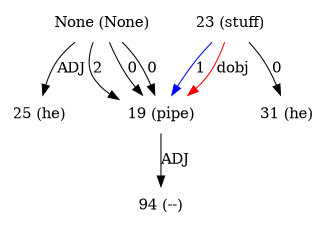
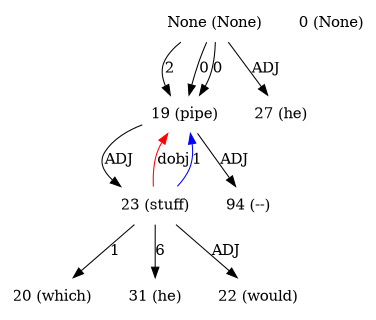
  digraph {
    node [shape=plaintext]
    edge [dir=forward]
    n1 [label="None (None)"]
    n2 [label="19 (pipe)"]
-   n3 [label="25 (he)"]
+   n3 [label="27 (he)"]
    n4 [label="23 (stuff)"]
    n5 [label="94 (--)"]
+   n6 [label="20 (which)"]
    n7 [label="31 (he)"]
+   n8 [label="22 (would)"]
+   n9 [label="0 (None)"]
    n1 -> n2 [label=2]
    n1 -> n2 [label=0]
    n1 -> n2 [label=0]
    n1 -> n3 [label=ADJ]
+   n2 -> n4 [label=ADJ]
    n2 -> n5 [label=ADJ]
    n4 -> n2 [color=red label=dobj]
    n4 -> n2 [color=blue label=1]
-   n4 -> n7 [label=0]
+   n4 -> n6 [label=1]
+   n4 -> n7 [label=6]
+   n4 -> n8 [label=ADJ]
  }
